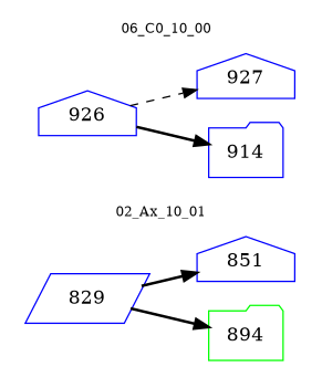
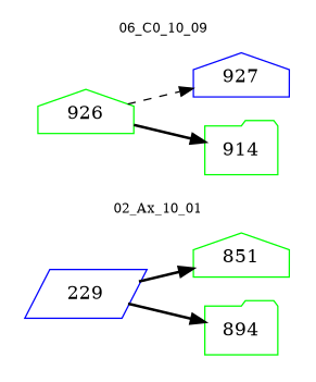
  digraph {
    rankdir=LR
    node [color=blue shape=house]
    edge [color=black style=bold]
-   n1 [label=829 shape=parallelogram]
+   n1 [label=229 shape=parallelogram]
    n2 [color=green label=894 shape=folder]
-   n3 [label=851]
-   n4 [label=926]
-   n5 [label=914 shape=folder]
+   n3 [color=green label=851]
+   n4 [color=green label=926]
+   n5 [color=green label=914 shape=folder]
    n6 [label=927]
    subgraph cluster_1 {
      color=white
      fontsize=10
      label="02_Ax_10_01"
      n1
      n2
      n3
    }
    subgraph cluster_2 {
      color=white
      fontsize=10
-     label="06_C0_10_00"
+     label="06_C0_10_09"
      n4
      n5
      n6
    }
    n1 -> n2
    n1 -> n3
    n4 -> n5
    n4 -> n6 [style=dashed]
  }
